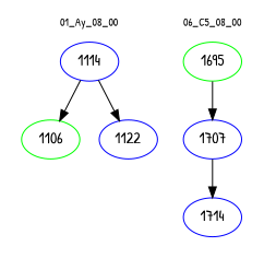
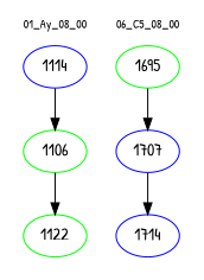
  digraph {
    fontname="Patrick Hand"
    node [color=blue fontname="Patrick Hand"]
    edge [color=black fontname="Patrick Hand"]
    n1 [label=1114]
    n2 [color=green label=1106]
-   n3 [label=1122]
+   n3 [color=green label=1122]
    n4 [label=1707]
    n5 [color=green label=1695]
    n6 [label=1714]
    subgraph cluster_1 {
      color=white
      fontsize=10
      label="01_Ay_08_00"
      n1
      n2
      n3
    }
    subgraph cluster_2 {
      color=white
      fontsize=10
      label="06_C5_08_00"
      n4
      n5
      n6
    }
    n1 -> n2
-   n1 -> n3
+   n2 -> n3
    n4 -> n6
    n5 -> n4
  }
